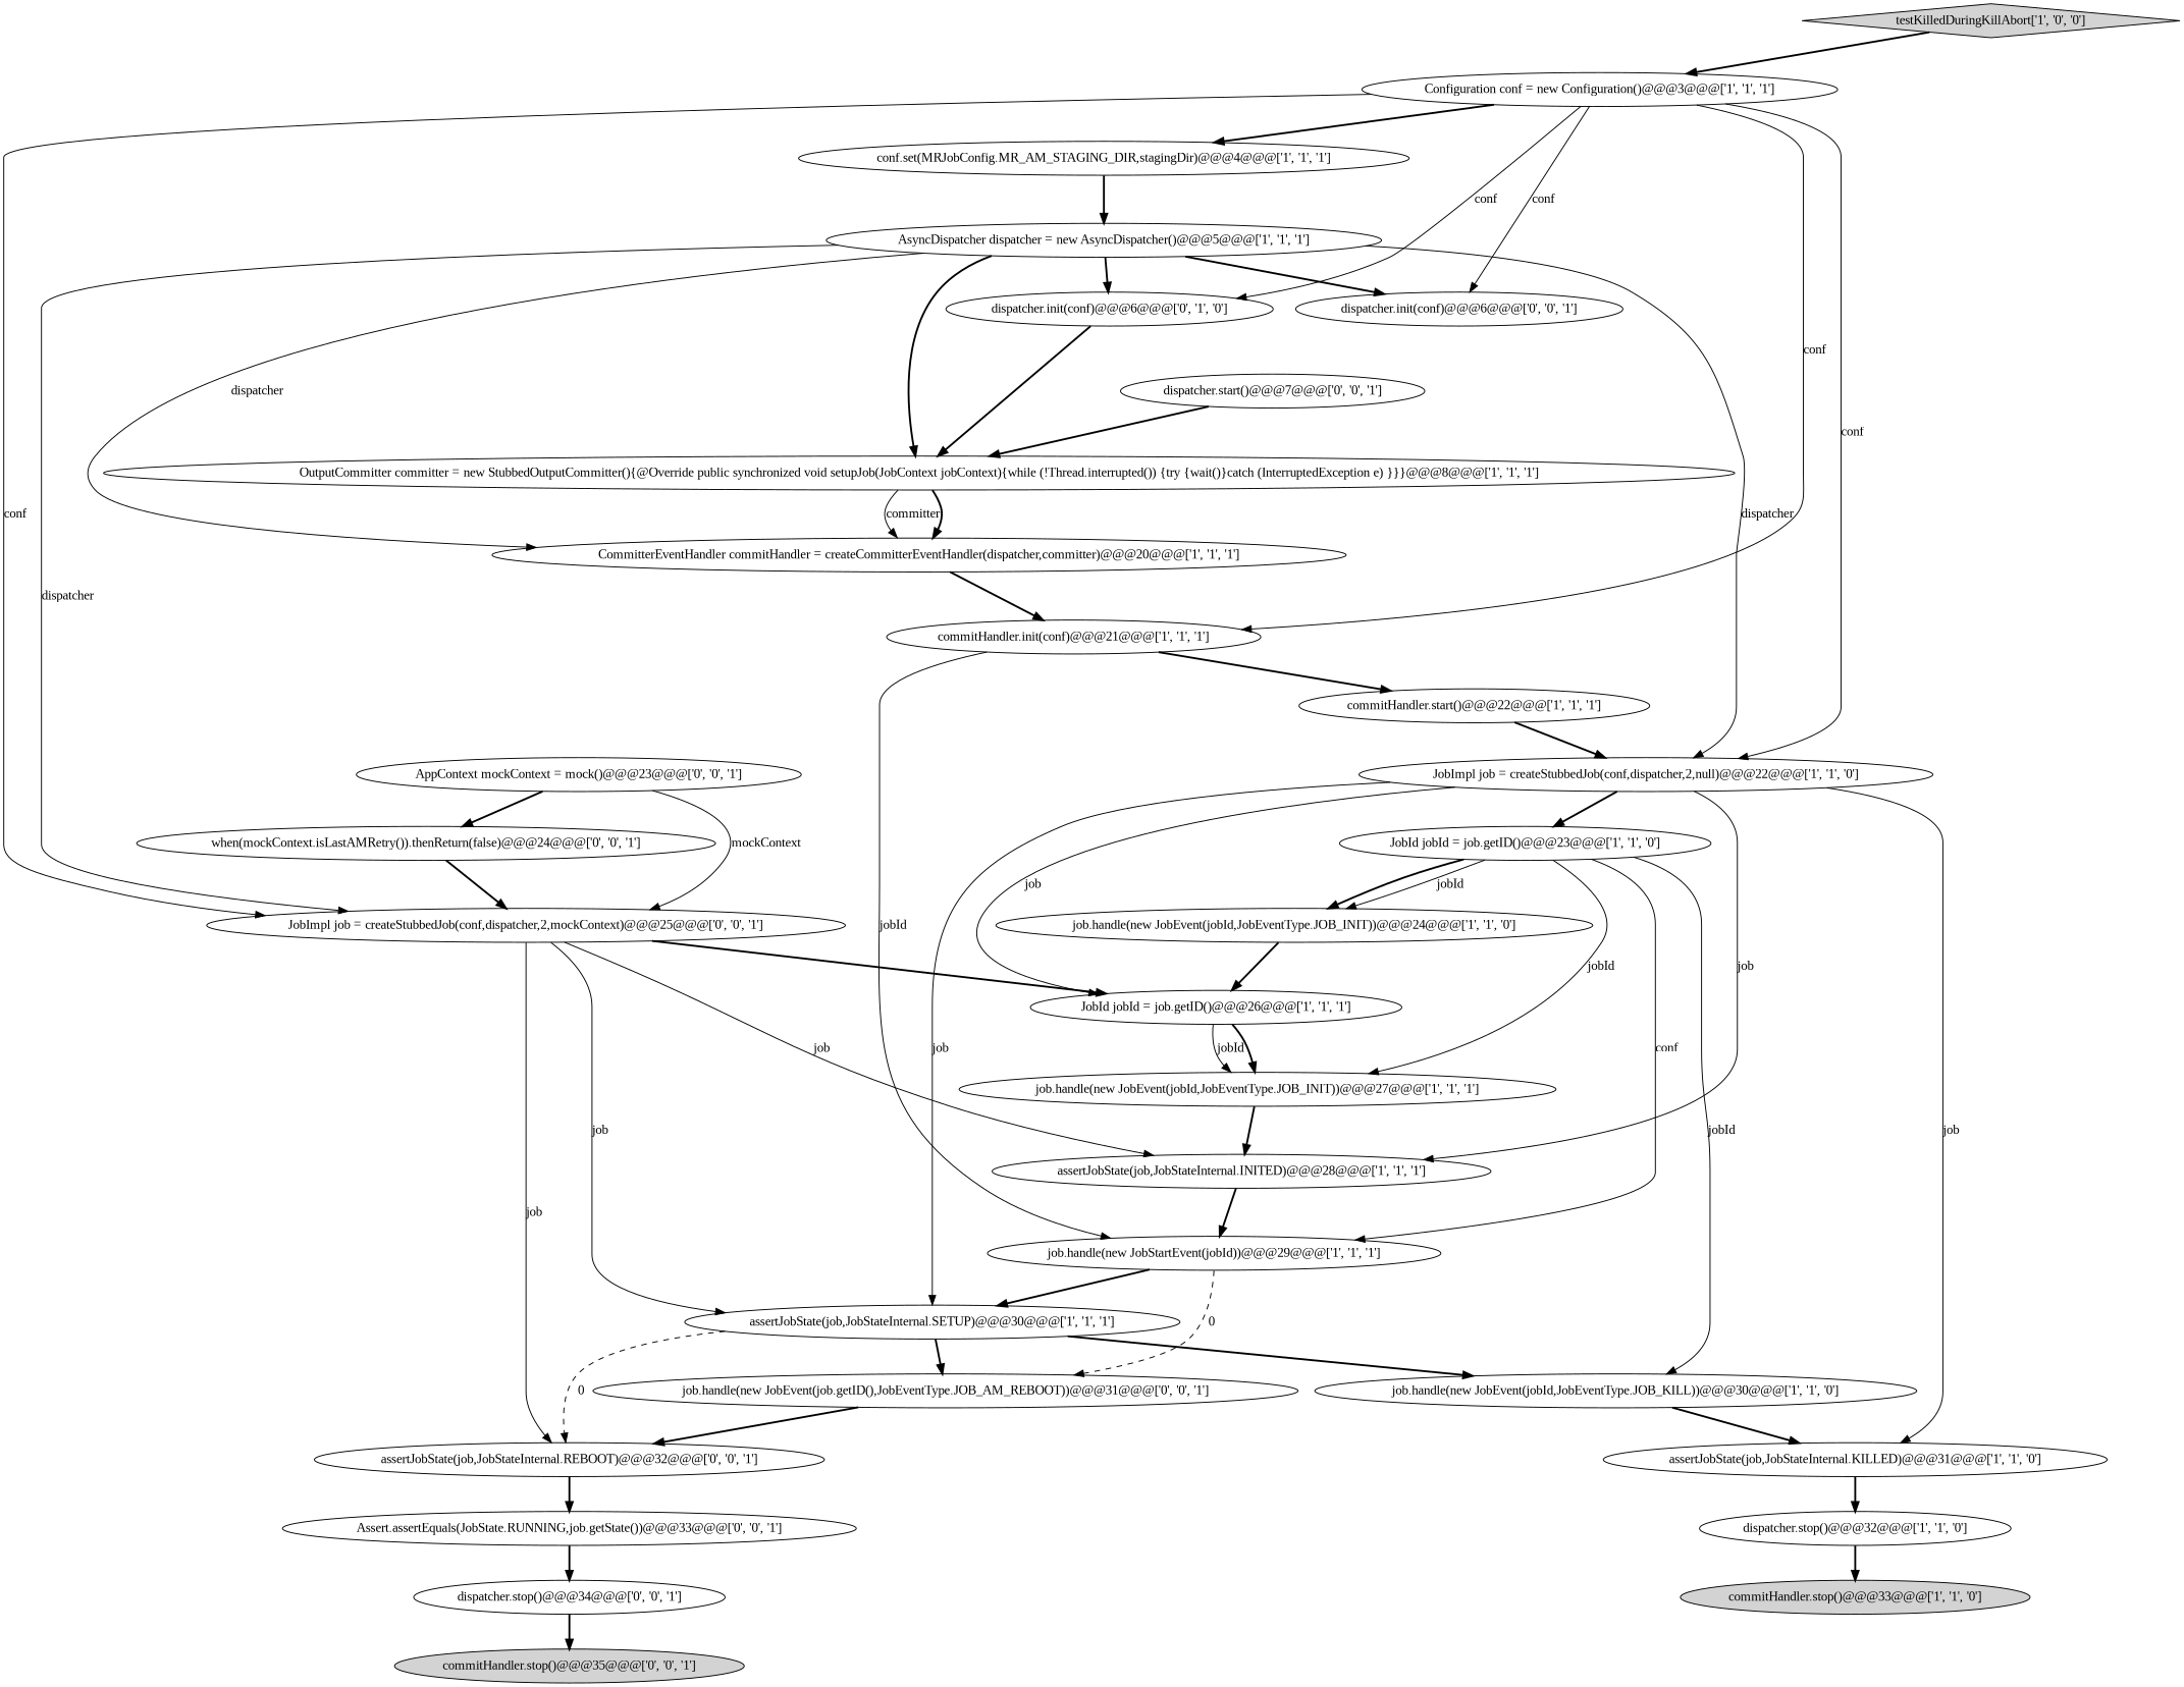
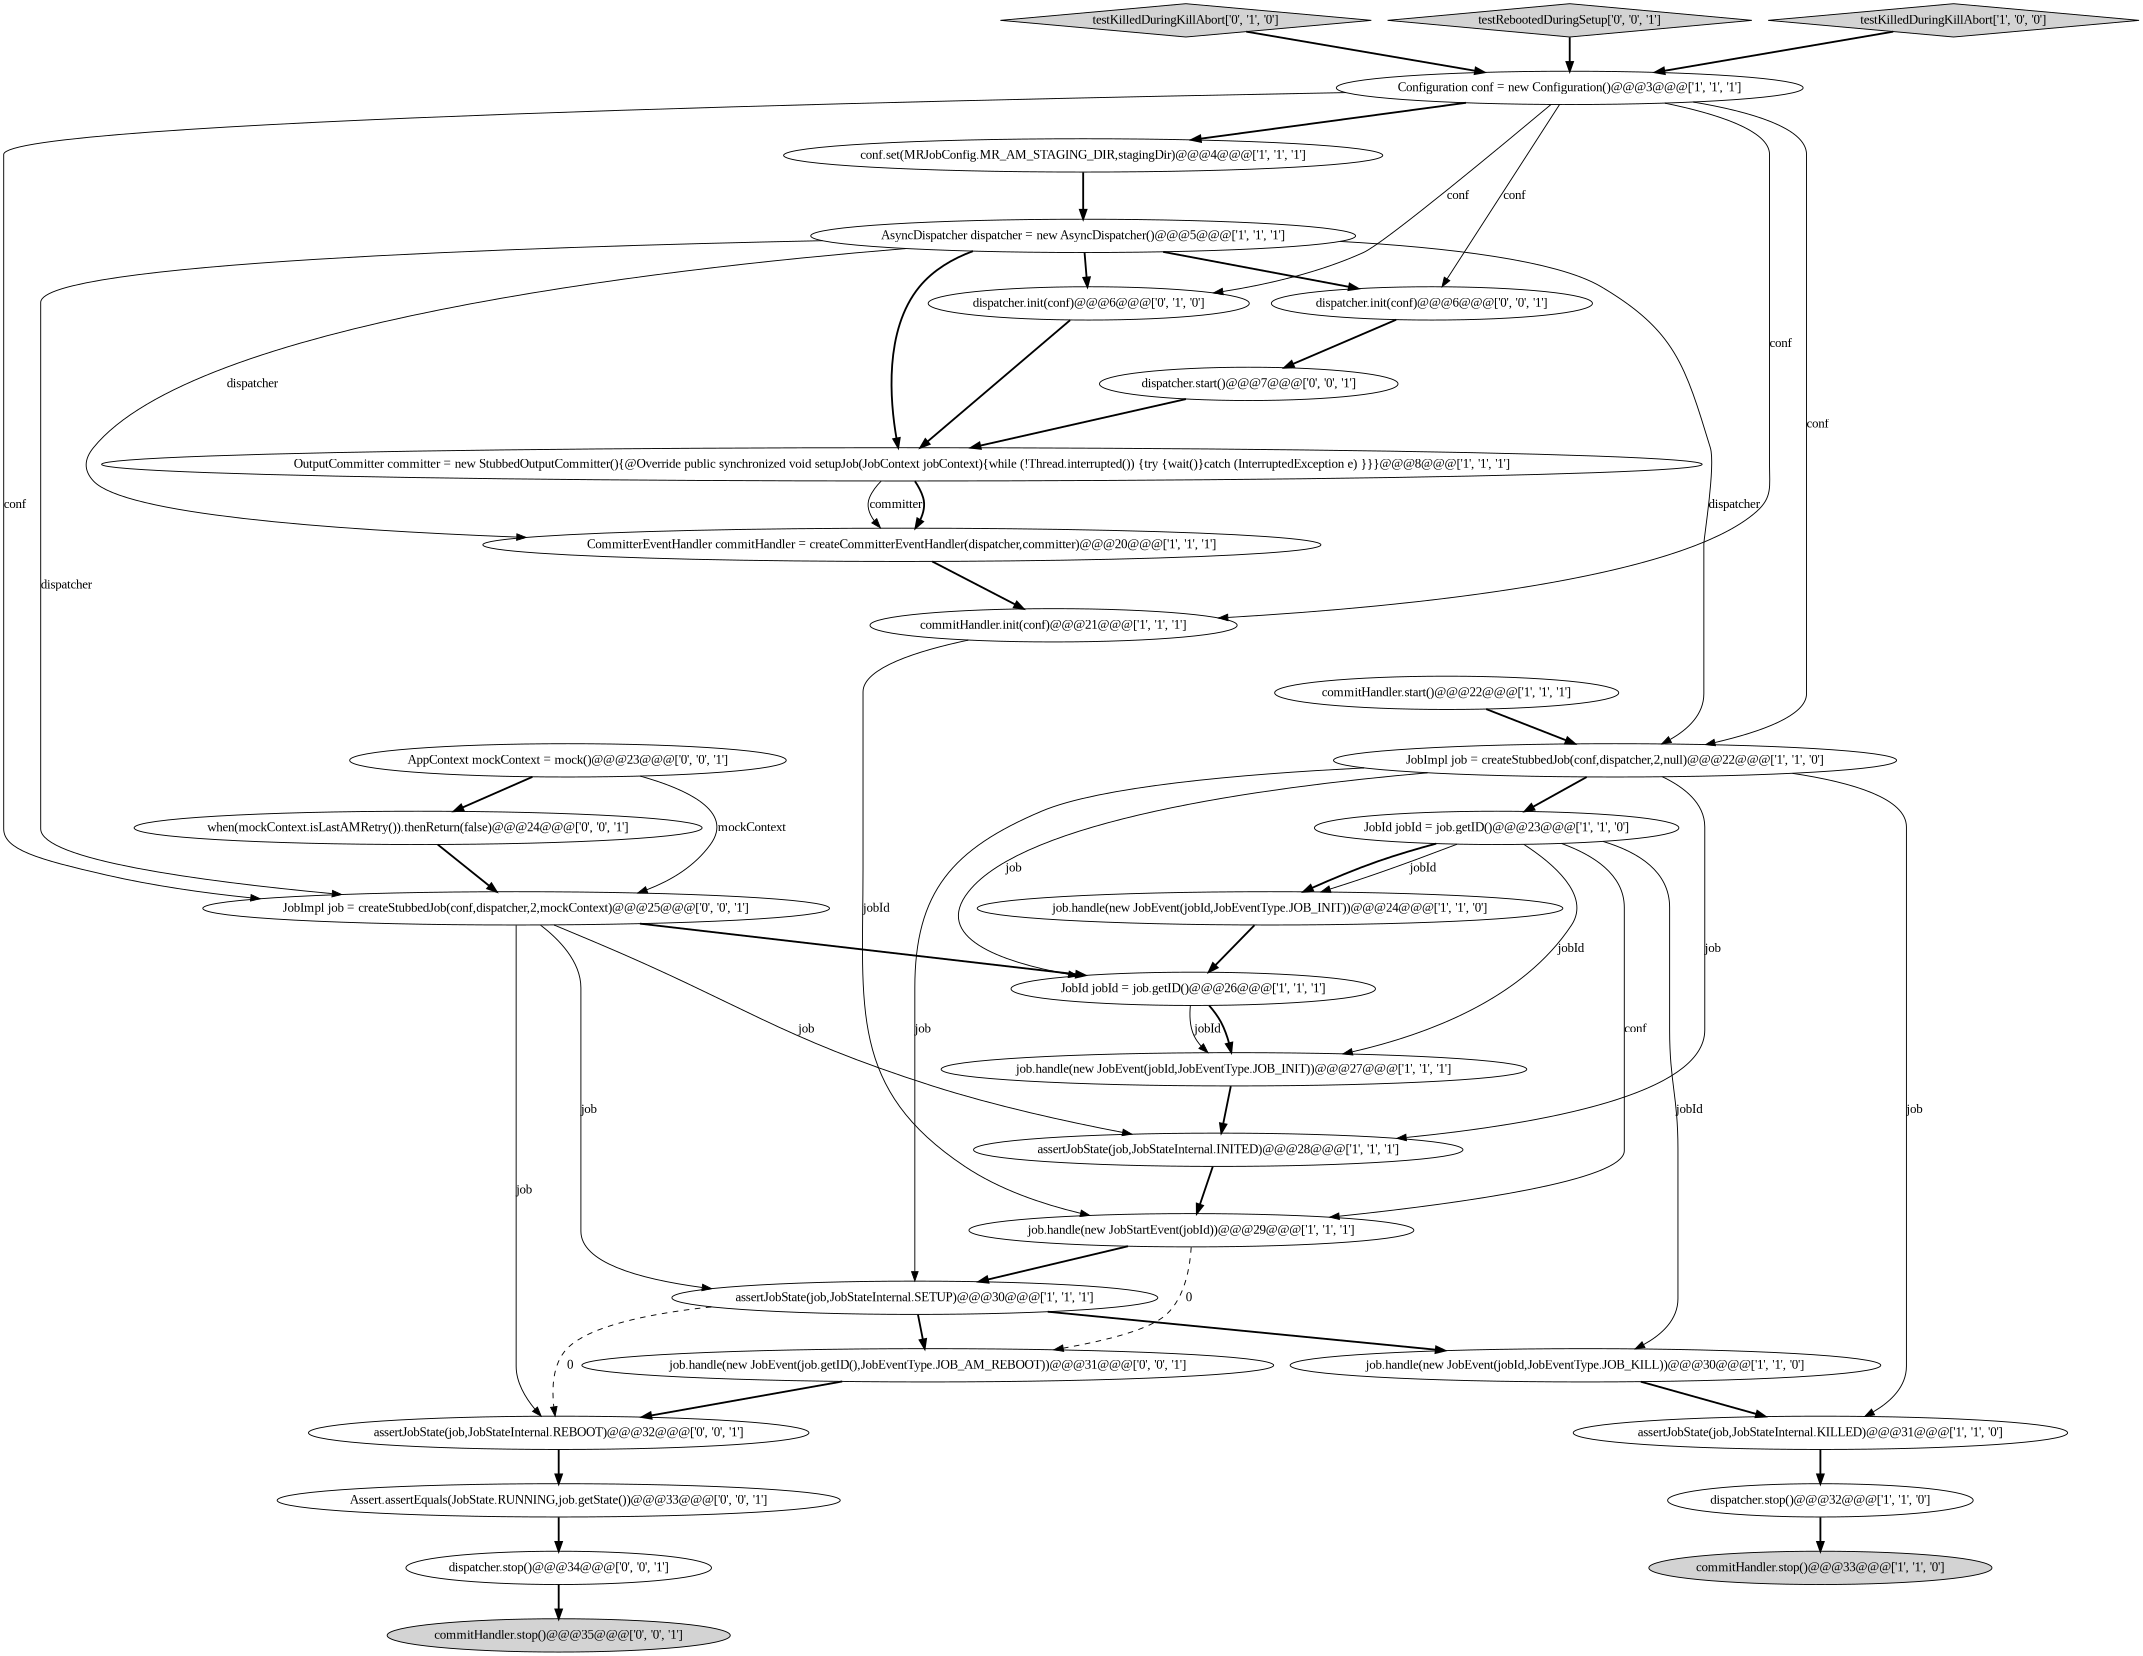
  digraph {
    fontname="Liberation Serif"
    node [fillcolor=white fontname="Liberation Serif" shape=ellipse style=filled]
    edge [fontname="Liberation Serif" style=bold]
    n1 [label="commitHandler.start()@@@22@@@['1', '1', '1']"]
    n2 [label="JobImpl job = createStubbedJob(conf,dispatcher,2,null)@@@22@@@['1', '1', '0']"]
    n3 [label="AppContext mockContext = mock()@@@23@@@['0', '0', '1']"]
    n4 [label="JobImpl job = createStubbedJob(conf,dispatcher,2,mockContext)@@@25@@@['0', '0', '1']"]
    n5 [label="when(mockContext.isLastAMRetry()).thenReturn(false)@@@24@@@['0', '0', '1']"]
    n6 [label="JobId jobId = job.getID()@@@26@@@['1', '1', '1']"]
    n7 [label="assertJobState(job,JobStateInternal.INITED)@@@28@@@['1', '1', '1']"]
    n8 [label="assertJobState(job,JobStateInternal.SETUP)@@@30@@@['1', '1', '1']"]
    n9 [label="assertJobState(job,JobStateInternal.KILLED)@@@31@@@['1', '1', '0']"]
    n10 [label="JobId jobId = job.getID()@@@23@@@['1', '1', '0']"]
    n11 [label="dispatcher.stop()@@@32@@@['1', '1', '0']"]
    n12 [fillcolor=lightgray label="commitHandler.stop()@@@33@@@['1', '1', '0']"]
    n13 [label="assertJobState(job,JobStateInternal.REBOOT)@@@32@@@['0', '0', '1']"]
    n14 [label="job.handle(new JobEvent(jobId,JobEventType.JOB_INIT))@@@27@@@['1', '1', '1']"]
    n15 [label="Assert.assertEquals(JobState.RUNNING,job.getState())@@@33@@@['0', '0', '1']"]
    n16 [label="job.handle(new JobStartEvent(jobId))@@@29@@@['1', '1', '1']"]
    n17 [label="job.handle(new JobEvent(job.getID(),JobEventType.JOB_AM_REBOOT))@@@31@@@['0', '0', '1']"]
    n18 [label="job.handle(new JobEvent(jobId,JobEventType.JOB_KILL))@@@30@@@['1', '1', '0']"]
    n19 [label="dispatcher.stop()@@@34@@@['0', '0', '1']"]
    n20 [fillcolor=lightgray label="commitHandler.stop()@@@35@@@['0', '0', '1']"]
    n21 [label="job.handle(new JobEvent(jobId,JobEventType.JOB_INIT))@@@24@@@['1', '1', '0']"]
+   n22 [fillcolor=lightgray label="testKilledDuringKillAbort['0', '1', '0']" shape=diamond]
    n23 [label="Configuration conf = new Configuration()@@@3@@@['1', '1', '1']"]
    n24 [label="conf.set(MRJobConfig.MR_AM_STAGING_DIR,stagingDir)@@@4@@@['1', '1', '1']"]
    n25 [label="dispatcher.init(conf)@@@6@@@['0', '0', '1']"]
    n26 [label="commitHandler.init(conf)@@@21@@@['1', '1', '1']"]
    n27 [label="dispatcher.init(conf)@@@6@@@['0', '1', '0']"]
    n28 [label="AsyncDispatcher dispatcher = new AsyncDispatcher()@@@5@@@['1', '1', '1']"]
    n29 [label="OutputCommitter committer = new StubbedOutputCommitter(){@Override public synchronized void setupJob(JobContext jobContext){while (!Thread.interrupted()) {try {wait()}catch (InterruptedException e) }}}@@@8@@@['1', '1', '1']"]
    n30 [label="CommitterEventHandler commitHandler = createCommitterEventHandler(dispatcher,committer)@@@20@@@['1', '1', '1']"]
    n31 [label="dispatcher.start()@@@7@@@['0', '0', '1']"]
+   n32 [fillcolor=lightgray label="testRebootedDuringSetup['0', '0', '1']" shape=diamond]
    n33 [fillcolor=lightgray label="testKilledDuringKillAbort['1', '0', '0']" shape=diamond]
    n1 -> n2
    n2 -> n6 [label=job style=solid]
    n2 -> n7 [label=job style=solid]
    n2 -> n8 [label=job style=solid]
    n2 -> n9 [label=job style=solid]
    n2 -> n10
    n3 -> n4 [label=mockContext style=solid]
    n3 -> n5
    n4 -> n6
    n4 -> n7 [label=job style=solid]
    n4 -> n8 [label=job style=solid]
    n4 -> n13 [label=job style=solid]
    n5 -> n4
    n6 -> n14 [label=jobId style=solid]
    n6 -> n14
    n7 -> n16
    n8 -> n13 [label=0 style=dashed]
    n8 -> n17
    n8 -> n18
    n9 -> n11
    n10 -> n14 [label=jobId style=solid]
    n10 -> n16 [label=conf style=solid]
    n10 -> n18 [label=jobId style=solid]
    n10 -> n21
    n10 -> n21 [label=jobId style=solid]
    n11 -> n12
    n13 -> n15
    n14 -> n7
    n15 -> n19
    n16 -> n8
    n16 -> n17 [label=0 style=dashed]
    n17 -> n13
    n18 -> n9
    n19 -> n20
    n21 -> n6
+   n22 -> n23
    n23 -> n2 [label=conf style=solid]
    n23 -> n4 [label=conf style=solid]
    n23 -> n24
    n23 -> n25 [label=conf style=solid]
    n23 -> n26 [label=conf style=solid]
    n23 -> n27 [label=conf style=solid]
    n24 -> n28
-   n26 -> n1
+   n25 -> n31
    n26 -> n16 [label=jobId style=solid]
    n27 -> n29
    n28 -> n2 [label=dispatcher style=solid]
    n28 -> n4 [label=dispatcher style=solid]
    n28 -> n25
    n28 -> n27
    n28 -> n29
    n28 -> n30 [label=dispatcher style=solid]
    n29 -> n30 [label=committer style=solid]
    n29 -> n30
    n30 -> n26
    n31 -> n29
+   n32 -> n23
    n33 -> n23
  }
